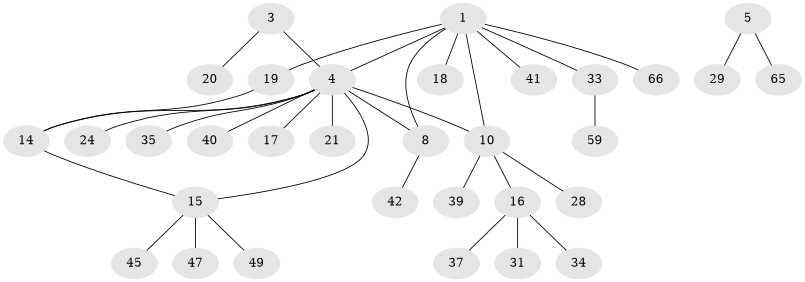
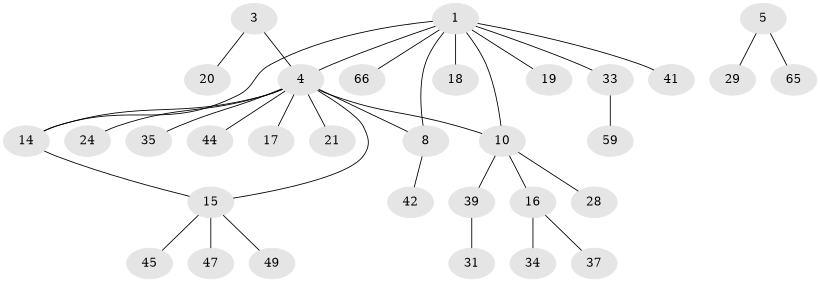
  graph {
    node [color=gray90 style=filled]
    1 [super="+2+7+56"]
    4 [super="+6+13+58"]
    8 [super="+9"]
    10 [super="+12+27+11+44+68+46"]
    14
    18
    19
    33
    41
    66
    3 [super="+57+51+69"]
    20 [super="+36+55"]
    15 [super="+25+32"]
    17
    21
    24
    35
-   40 [super="+53"]
+   40 [super="+53" label=44]
    42
    16 [super="+23"]
    28
    39
    59
    5
    29
    65
    45
    47
    49 [super="+52"]
    37
    31
    34
    1 -- 4
    1 -- 8 [weight=2]
    1 -- 10 [weight=2]
-   19 -- 14
+   1 -- 14
    1 -- 18
    1 -- 19
    1 -- 33
    1 -- 41
    1 -- 66
    4 -- 8
    4 -- 10 [weight=2]
    4 -- 14
    4 -- 15
    4 -- 17
    4 -- 21
    4 -- 24
    4 -- 35
    4 -- 40
    8 -- 42
    10 -- 16
    10 -- 28
    10 -- 39
    14 -- 15
    33 -- 59
    3 -- 4
    3 -- 20
    15 -- 45
    15 -- 47
    15 -- 49
    16 -- 37
-   16 -- 31
+   39 -- 31
    16 -- 34
    5 -- 29
    5 -- 65
  }
